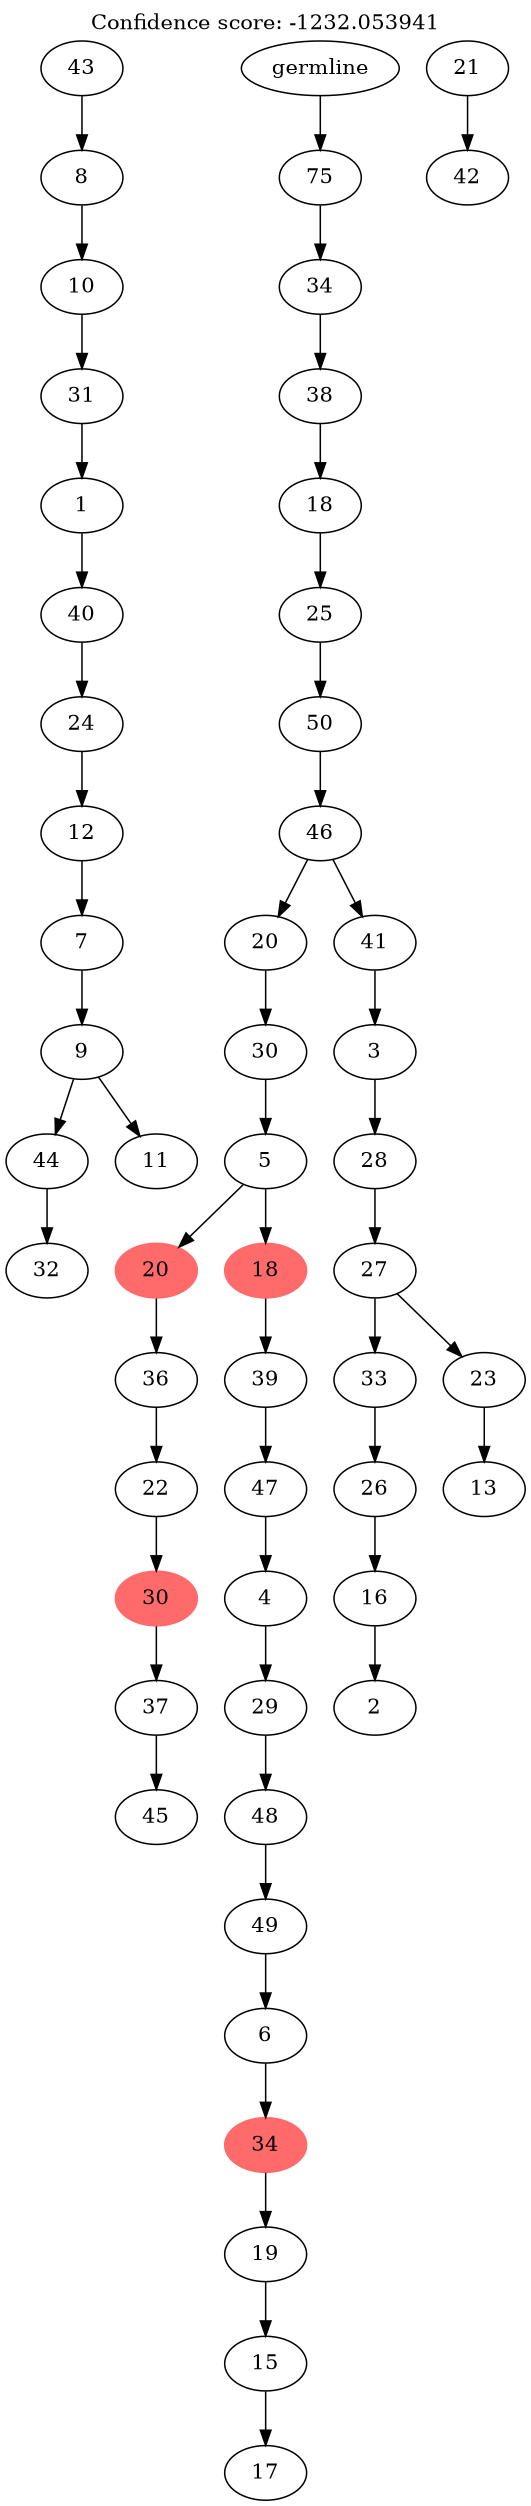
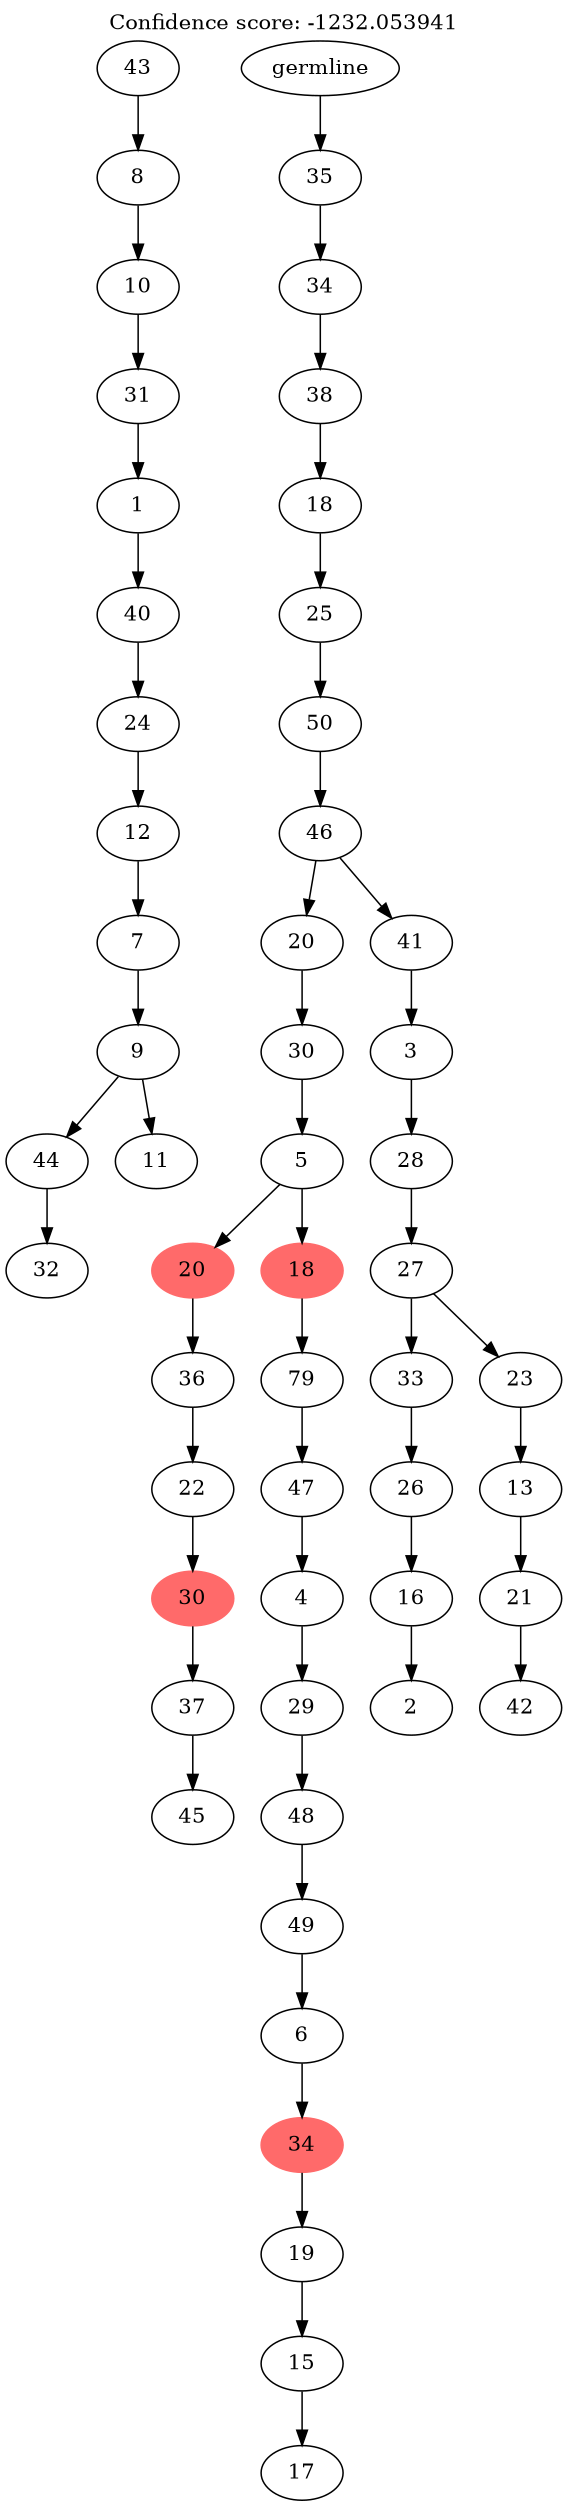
  digraph {
    label="Confidence score: -1232.053941"
    labelloc=t
    n1 [label=44]
    n2 [label=32]
    n3 [label=11]
    n4 [label=9]
    n5 [label=7]
    n6 [label=12]
    n7 [label=24]
    n8 [label=40]
    n9 [label=1]
    n10 [label=31]
    n11 [label=10]
    n12 [label=8]
    n13 [label=43]
    n14 [label=37]
    n15 [label=45]
    n16 [color=indianred1 label=30 style=filled]
    n17 [label=22]
    n18 [label=36]
    n19 [color=indianred1 label=20 style=filled]
    n20 [label=15]
    n21 [label=17]
    n22 [label=19]
    n23 [color=indianred1 label=34 style=filled]
    n24 [label=6]
    n25 [label=49]
    n26 [label=48]
    n27 [label=29]
    n28 [label=4]
    n29 [label=47]
-   n30 [label=39]
+   n30 [label=79]
    n31 [color=indianred1 label=18 style=filled]
    n32 [label=5]
    n33 [label=30]
    n34 [label=20]
    n35 [label=16]
    n36 [label=2]
    n37 [label=26]
    n38 [label=33]
    n39 [label=21]
    n40 [label=42]
    n41 [label=13]
    n42 [label=23]
    n43 [label=27]
    n44 [label=28]
    n45 [label=3]
    n46 [label=41]
    n47 [label=46]
    n48 [label=50]
    n49 [label=25]
    n50 [label=18]
    n51 [label=38]
    n52 [label=34]
-   n53 [label=75]
+   n53 [label=35]
    n54 [label=germline]
    n1 -> n2
    n4 -> n1
    n4 -> n3
    n5 -> n4
    n6 -> n5
    n7 -> n6
    n8 -> n7
    n9 -> n8
    n10 -> n9
    n11 -> n10
    n12 -> n11
    n13 -> n12
    n14 -> n15
    n16 -> n14
    n17 -> n16
    n18 -> n17
    n19 -> n18
    n20 -> n21
    n22 -> n20
    n23 -> n22
    n24 -> n23
    n25 -> n24
    n26 -> n25
    n27 -> n26
    n28 -> n27
    n29 -> n28
    n30 -> n29
    n31 -> n30
    n32 -> n19
    n32 -> n31
    n33 -> n32
    n34 -> n33
    n35 -> n36
    n37 -> n35
    n38 -> n37
    n39 -> n40
+   n41 -> n39
    n42 -> n41
    n43 -> n38
    n43 -> n42
    n44 -> n43
    n45 -> n44
    n46 -> n45
    n47 -> n34
    n47 -> n46
    n48 -> n47
    n49 -> n48
    n50 -> n49
    n51 -> n50
    n52 -> n51
    n53 -> n52
    n54 -> n53
  }
